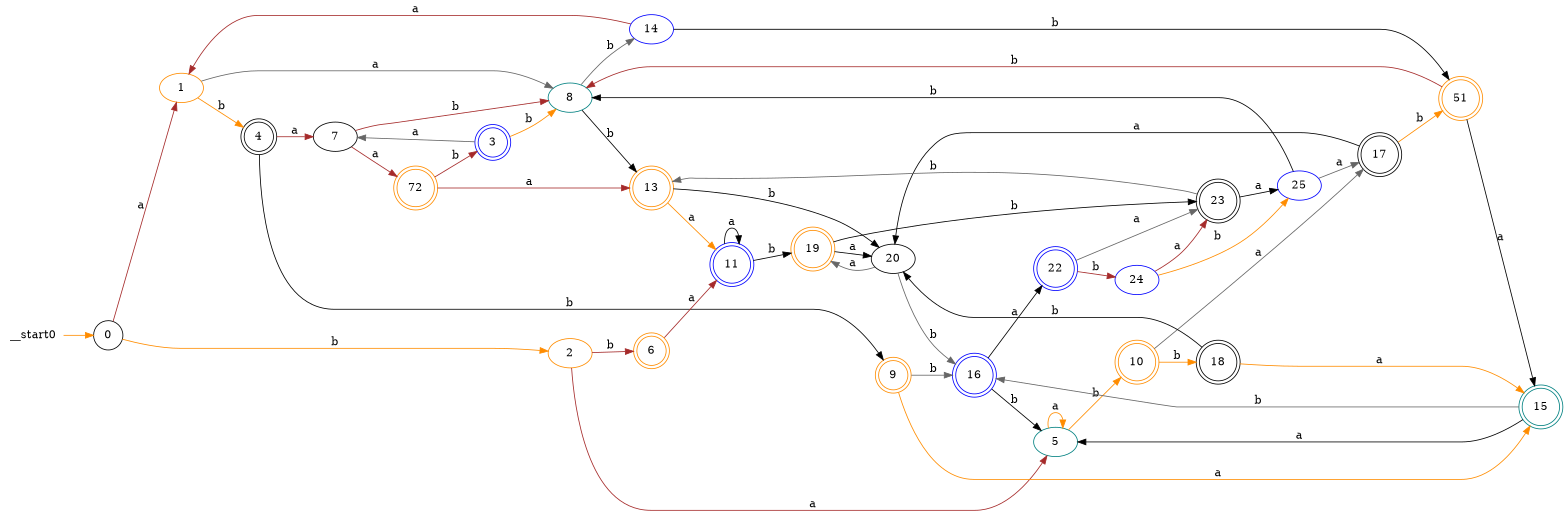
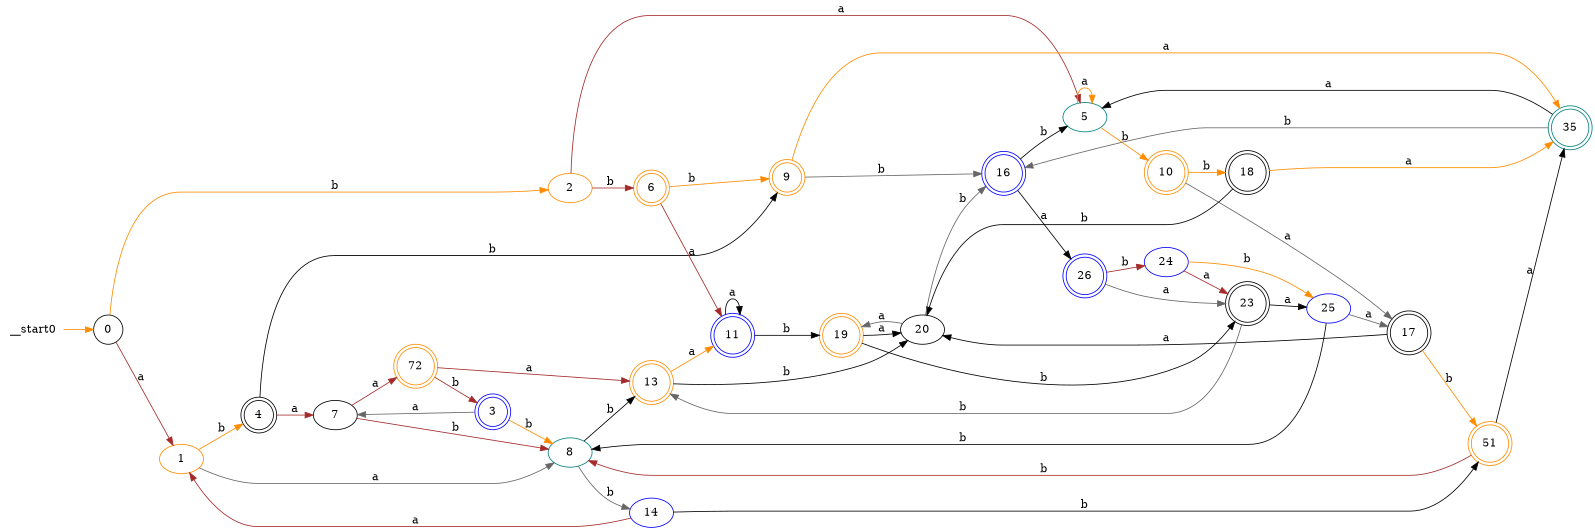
  digraph {
    rankdir=LR
    node [color=darkorange shape=doublecircle]
    edge [color=black]
    __start0 [shape=none]
    0 [color=black shape=circle]
    1 [shape=""]
    2 [shape=""]
    4 [color=black]
    8 [color=teal shape=""]
    5 [color=teal shape=""]
    6
    3 [color=blue]
    7 [color=black shape=""]
    9
    10
    11 [color=blue]
    n14 [label=72]
    13
    14 [color=blue shape=""]
-   15 [color=teal]
+   15 [color=teal label=35]
    16 [color=blue]
    17 [color=black]
    18 [color=black]
    19
    20 [color=black shape=""]
    n23 [label=51]
-   22 [color=blue]
+   22 [color=blue label=26]
    23 [color=black]
    24 [color=blue shape=""]
    25 [color=blue shape=""]
    __start0 -> 0 [color=darkorange]
    0 -> 1 [color=brown label=a]
    0 -> 2 [color=darkorange label=b]
    1 -> 4 [color=darkorange label=b]
    1 -> 8 [color=gray40 label=a]
    2 -> 5 [color=brown label=a]
    2 -> 6 [color=brown label=b]
    4 -> 7 [color=brown label=a]
    4 -> 9 [label=b]
    8 -> 13 [label=b]
    8 -> 14 [color=gray40 label=b]
    5 -> 5 [color=darkorange label=a]
    5 -> 10 [color=darkorange label=b]
+   6 -> 9 [color=darkorange label=b]
    6 -> 11 [color=brown label=a]
    3 -> 8 [color=darkorange label=b]
    3 -> 7 [color=gray40 label=a]
    7 -> 8 [color=brown label=b]
    7 -> n14 [color=brown label=a]
    9 -> 15 [color=darkorange label=a]
    9 -> 16 [color=gray40 label=b]
    10 -> 17 [color=gray40 label=a]
    10 -> 18 [color=darkorange label=b]
    11 -> 11 [label=a]
    11 -> 19 [label=b]
    n14 -> 3 [color=brown label=b]
    n14 -> 13 [color=brown label=a]
    13 -> 11 [color=darkorange label=a]
    13 -> 20 [label=b]
    14 -> 1 [color=brown label=a]
    14 -> n23 [label=b]
    15 -> 5 [label=a]
    15 -> 16 [color=gray40 label=b]
    16 -> 5 [label=b]
    16 -> 22 [label=a]
    17 -> 20 [label=a]
    17 -> n23 [color=darkorange label=b]
    18 -> 15 [color=darkorange label=a]
    18 -> 20 [label=b]
    19 -> 20 [label=a]
    19 -> 23 [label=b]
    20 -> 16 [color=gray40 label=b]
    20 -> 19 [color=gray40 label=a]
    n23 -> 8 [color=brown label=b]
    n23 -> 15 [label=a]
    22 -> 23 [color=gray40 label=a]
    22 -> 24 [color=brown label=b]
    23 -> 13 [color=gray40 label=b]
    23 -> 25 [label=a]
    24 -> 23 [color=brown label=a]
    24 -> 25 [color=darkorange label=b]
    25 -> 8 [label=b]
    25 -> 17 [color=gray40 label=a]
  }
